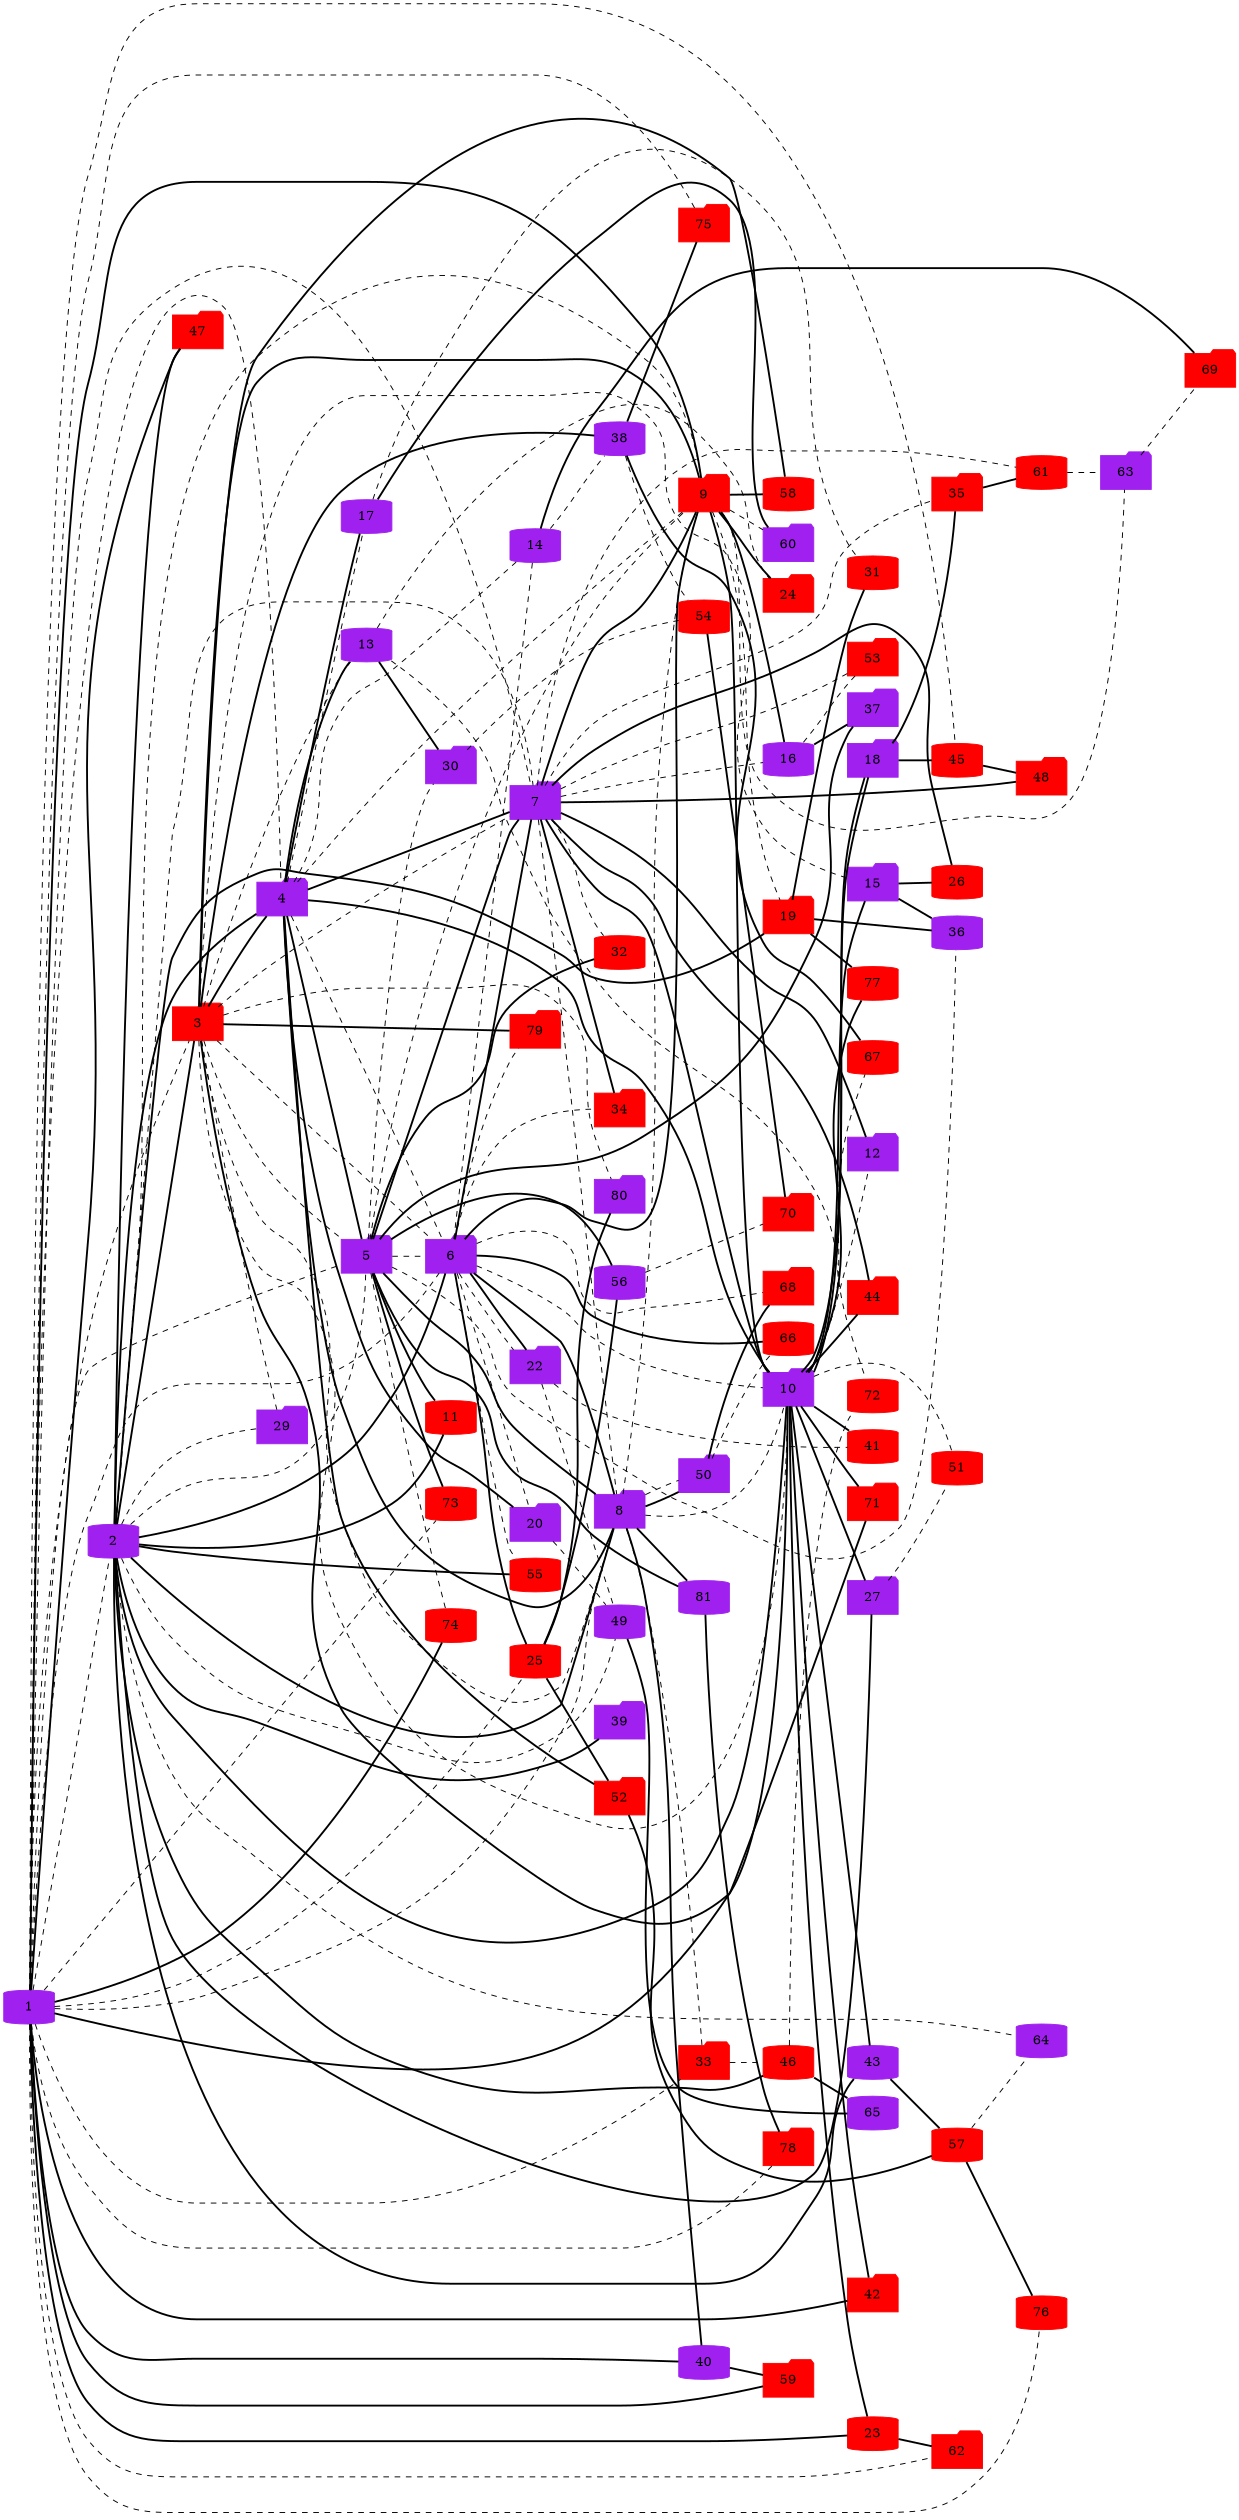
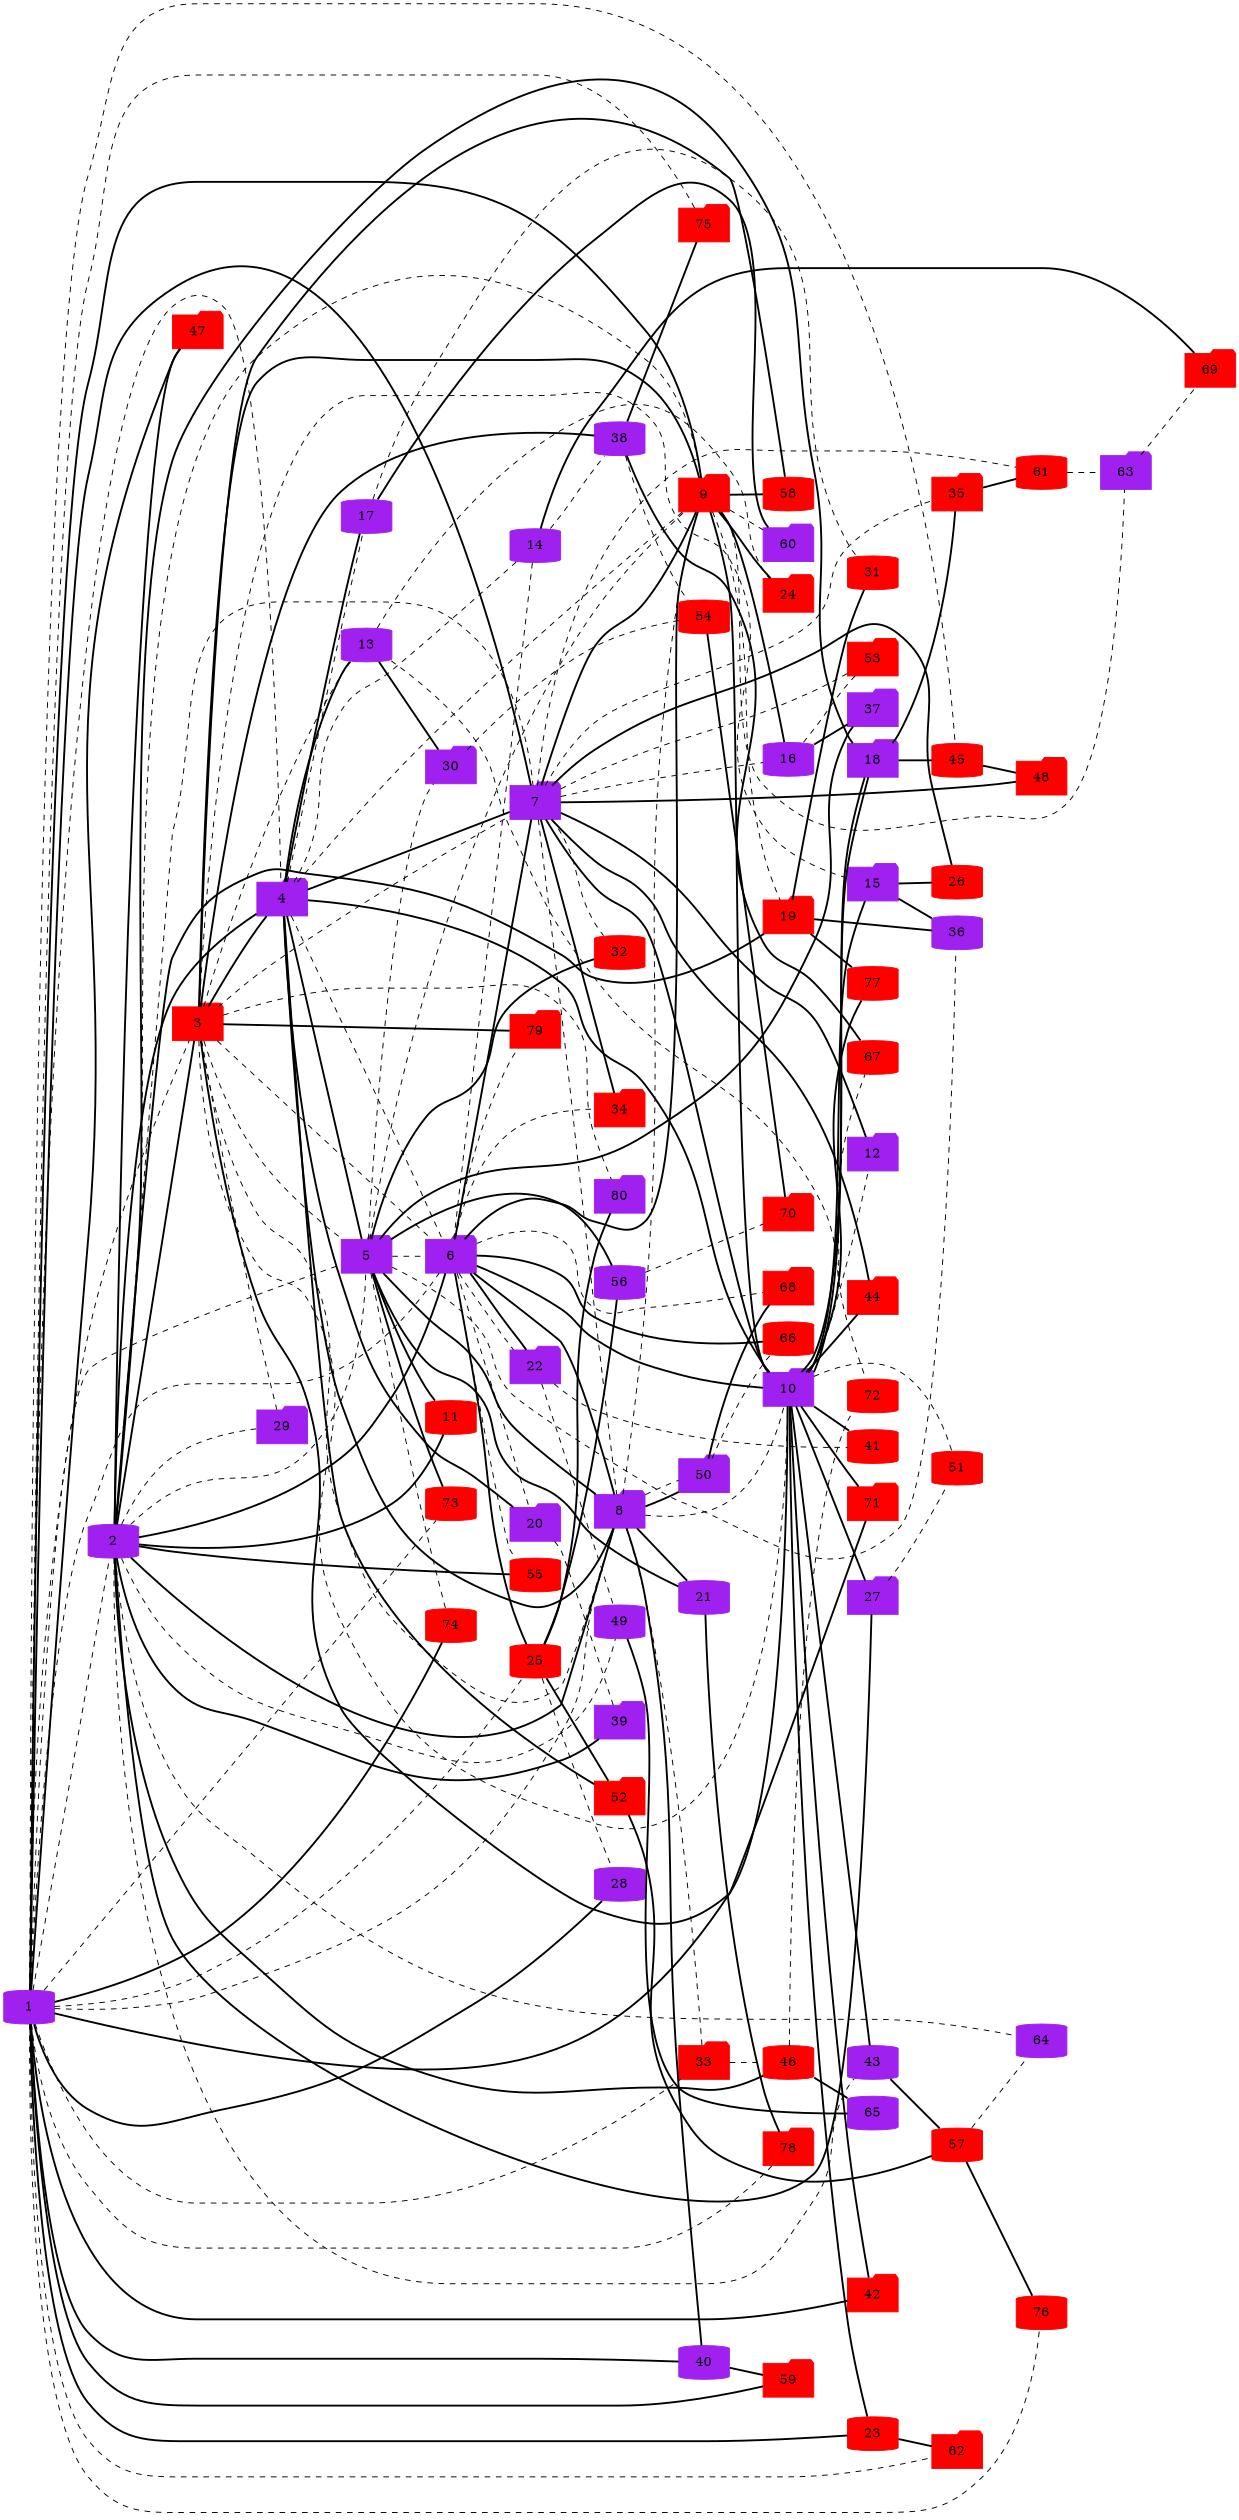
  graph {
    rankdir=LR
    node [color=red shape=folder style=filled]
    edge [style=bold]
    1 [color=purple shape=cylinder]
    2 [color=purple shape=cylinder]
    3
    4 [color=purple]
    5 [color=purple]
    6 [color=purple]
    7 [color=purple]
    8 [color=purple]
    9
    10 [color=purple]
    23 [shape=cylinder]
    25 [shape=cylinder]
+   28 [color=purple shape=cylinder]
    33
    40 [color=purple shape=cylinder]
    42
    45 [shape=cylinder]
    47
    59
    62
    73 [shape=cylinder]
    74 [shape=cylinder]
    75
    76 [shape=cylinder]
    78
    11 [shape=cylinder]
    19
    27 [color=purple]
    29 [color=purple]
    39 [color=purple]
    43 [color=purple shape=cylinder]
    46 [shape=cylinder]
    49 [color=purple shape=cylinder]
    55 [shape=cylinder]
    64 [color=purple shape=cylinder]
    13 [color=purple shape=cylinder]
    15 [color=purple]
    38 [color=purple shape=cylinder]
    58 [shape=cylinder]
    71
    79
    80 [color=purple]
    14 [color=purple shape=cylinder]
    17 [color=purple shape=cylinder]
    20 [color=purple]
    52
-   21 [color=purple shape=cylinder label=81]
+   21 [color=purple shape=cylinder]
    30 [color=purple]
    32 [shape=cylinder]
    37 [color=purple]
    56 [color=purple shape=cylinder]
    36 [color=purple shape=cylinder]
    22 [color=purple]
    34
    66 [shape=cylinder]
    68
    12 [color=purple]
    16 [color=purple shape=cylinder]
    26 [shape=cylinder]
    35
    44
    48
    53
    61 [shape=cylinder]
    50 [color=purple]
    24
    60 [color=purple]
    63 [color=purple]
    18 [color=purple]
    41 [shape=cylinder]
    51 [shape=cylinder]
    67 [shape=cylinder]
    77 [shape=cylinder]
    72 [shape=cylinder]
    31 [shape=cylinder]
    57 [shape=cylinder]
    65 [color=purple shape=cylinder]
    54 [shape=cylinder]
    69
    70
    1 -- 2 [style=dashed]
    1 -- 3 [style=dashed]
    1 -- 4 [style=dashed]
    1 -- 5 [style=dashed]
    1 -- 6 [style=dashed]
-   1 -- 7 [style=dashed]
+   1 -- 7
    1 -- 8 [style=dashed]
    1 -- 9
    1 -- 10
    1 -- 23
    1 -- 25 [style=dashed]
+   1 -- 28
    1 -- 33 [style=dashed]
    1 -- 40
    1 -- 42
    1 -- 45 [style=dashed]
    1 -- 47
    1 -- 59
    1 -- 62 [style=dashed]
    1 -- 73 [style=dashed]
    1 -- 74
    1 -- 75 [style=dashed]
    1 -- 76 [style=dashed]
    1 -- 78 [style=dashed]
    2 -- 3
    2 -- 4
    2 -- 5 [style=dashed]
    2 -- 6
    2 -- 7 [style=dashed]
    2 -- 8
    2 -- 9 [style=dashed]
-   2 -- 10
+   2 -- 18
    2 -- 47
    2 -- 11
    2 -- 19
    2 -- 27
    2 -- 29 [style=dashed]
    2 -- 39
-   2 -- 43
+   2 -- 43 [style=dashed]
    2 -- 46
    2 -- 49 [style=dashed]
    2 -- 55
    2 -- 64 [style=dashed]
    3 -- 4
    3 -- 5 [style=dashed]
    3 -- 6 [style=dashed]
    3 -- 7 [style=dashed]
    3 -- 8 [style=dashed]
    3 -- 9
    3 -- 10 [style=dashed]
    3 -- 29 [style=dashed]
    3 -- 13 [style=dashed]
    3 -- 15 [style=dashed]
    3 -- 38
    3 -- 58
    3 -- 71
    3 -- 79
    3 -- 80 [style=dashed]
    4 -- 5
    4 -- 6 [style=dashed]
    4 -- 7
    4 -- 8
    4 -- 9 [style=dashed]
    4 -- 10
    4 -- 13
    4 -- 14 [style=dashed]
    4 -- 17 [style=dashed]
    4 -- 17
    4 -- 20
    4 -- 52
    5 -- 6 [style=dashed]
-   5 -- 7
    5 -- 8
    5 -- 9 [style=dashed]
    5 -- 73
    5 -- 74 [style=dashed]
    5 -- 11
    5 -- 21
    5 -- 30 [style=dashed]
    5 -- 32
    5 -- 37
    5 -- 56
    5 -- 36 [style=dashed]
    6 -- 7
    6 -- 8
    6 -- 9
-   6 -- 10 [style=dashed]
+   6 -- 10
    6 -- 25
    6 -- 55 [style=dashed]
    6 -- 79 [style=dashed]
    6 -- 14 [style=dashed]
    6 -- 20 [style=dashed]
    6 -- 22 [style=dashed]
    6 -- 22
    6 -- 34 [style=dashed]
    6 -- 66
    6 -- 68 [style=dashed]
    7 -- 8 [style=dashed]
    7 -- 9
    7 -- 10
    7 -- 32 [style=dashed]
    7 -- 34
    7 -- 12
    7 -- 16 [style=dashed]
    7 -- 26
    7 -- 35 [style=dashed]
    7 -- 44
    7 -- 48
    7 -- 53 [style=dashed]
    7 -- 61 [style=dashed]
    8 -- 9 [style=dashed]
    8 -- 10 [style=dashed]
    8 -- 33 [style=dashed]
    8 -- 40
    8 -- 21
    8 -- 50
    8 -- 50 [style=dashed]
    9 -- 10
    9 -- 19 [style=dashed]
    9 -- 58
    9 -- 16
    9 -- 24
    9 -- 60 [style=dashed]
    9 -- 63 [style=dashed]
    10 -- 23
    10 -- 42
    10 -- 27
    10 -- 43
    10 -- 15
    10 -- 71
    10 -- 12 [style=dashed]
    10 -- 44
    10 -- 18
    10 -- 18
    10 -- 41
    10 -- 51 [style=dashed]
    10 -- 67 [style=dashed]
    10 -- 77
    23 -- 62
+   25 -- 28 [style=dashed]
    25 -- 80
    25 -- 52
    25 -- 56
    33 -- 46 [style=dashed]
    40 -- 59
    45 -- 48
    19 -- 36
    19 -- 77
    19 -- 31
    27 -- 51 [style=dashed]
    43 -- 57
    46 -- 72 [style=dashed]
    46 -- 65
    49 -- 65
    13 -- 30
    13 -- 24 [style=dashed]
    13 -- 72 [style=dashed]
    15 -- 36
    15 -- 26
    38 -- 75
    38 -- 67
    38 -- 54 [style=dashed]
    14 -- 38 [style=dashed]
    14 -- 69
    17 -- 60
    17 -- 31 [style=dashed]
-   20 -- 49 [style=dashed]
+   20 -- 39 [style=dashed]
    52 -- 57
    21 -- 78
    30 -- 54 [style=dashed]
    56 -- 70 [style=dashed]
    22 -- 49 [style=dashed]
    22 -- 41 [style=dashed]
    16 -- 37
    16 -- 53 [style=dashed]
    35 -- 61
    61 -- 63 [style=dashed]
    50 -- 66 [style=dashed]
    50 -- 68
    63 -- 69 [style=dashed]
    18 -- 45
    18 -- 35
    57 -- 76
    57 -- 64 [style=dashed]
    54 -- 70
  }
